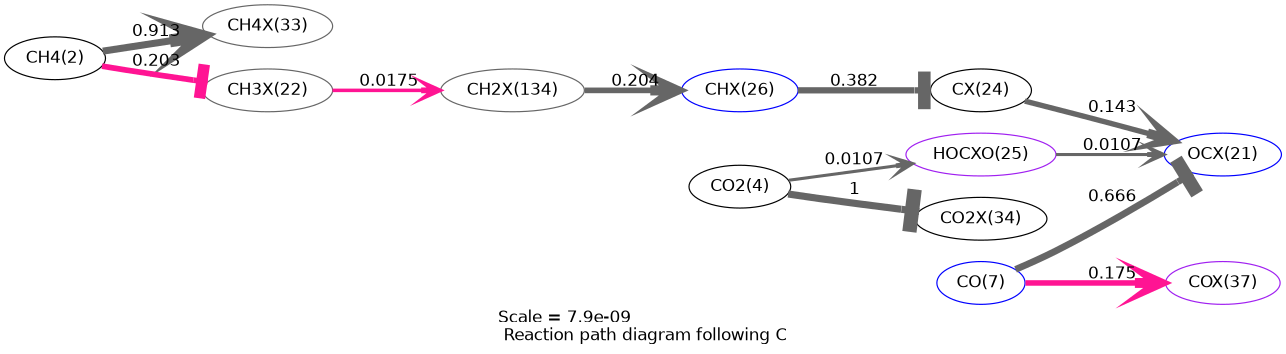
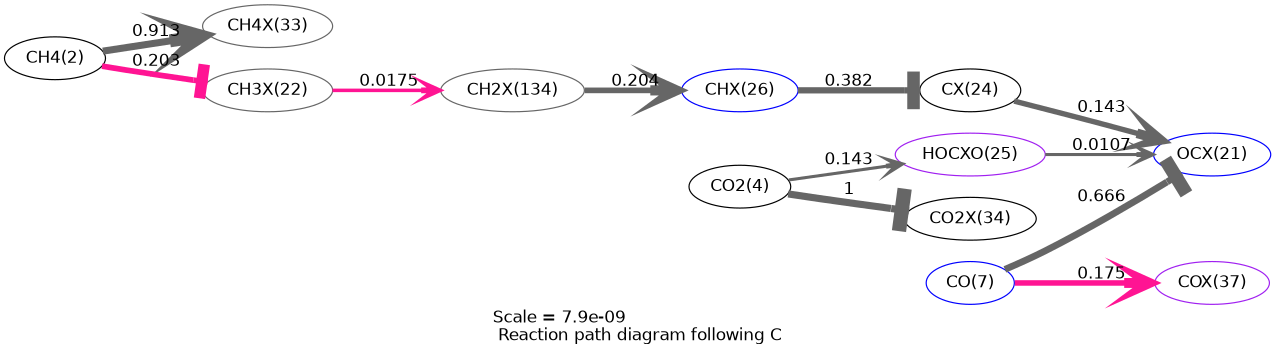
  digraph {
    fontname=Helvetica
    label="Scale = 7.9e-09\l Reaction path diagram following C"
    rankdir=LR
    node [color=black fontname=Helvetica]
    edge [arrowhead=vee arrowsize=2.4 color=gray40 fontname=Helvetica penwidth=4.8]
    n1 [label="CH4(2)"]
    n2 [color=gray40 label="CH4X(33)"]
    n3 [color=gray40 label="CH3X(22)"]
    n4 [color=gray40 label="CH2X(134)"]
    n5 [color=blue label="CHX(26)"]
    n6 [label="CX(24)"]
    n7 [color=blue label="OCX(21)"]
    n8 [color=blue label="CO(7)"]
    n9 [color=purple label="COX(37)"]
    n10 [color=purple label="HOCXO(25)"]
    n11 [label="CO2(4)"]
    n12 [label="CO2X(34)"]
    n1 -> n2 [arrowsize=2.97 label=" 0.913" penwidth=5.93]
    n1 -> n3 [arrowhead=tee color=deeppink label=" 0.203"]
    n3 -> n4 [arrowsize=1.47 color=deeppink label=" 0.0175" penwidth=2.95]
    n4 -> n5 [label=" 0.204"]
    n5 -> n6 [arrowhead=tee arrowsize=2.64 label=" 0.382" penwidth=5.27]
    n6 -> n7 [arrowsize=2.27 label=" 0.143" penwidth=4.53]
    n8 -> n7 [arrowhead=tee arrowsize=2.85 label=" 0.666" penwidth=5.69]
    n8 -> n9 [arrowsize=2.34 color=deeppink label=" 0.175" penwidth=4.68]
    n10 -> n7 [arrowsize=1.29 label=" 0.0107" penwidth=2.58]
-   n11 -> n10 [arrowsize=1.29 label=" 0.0107" penwidth=2.58]
+   n11 -> n10 [arrowsize=1.29 label=" 0.143" penwidth=2.58]
    n11 -> n12 [arrowhead=tee arrowsize=3 label=" 1" penwidth=6]
  }
